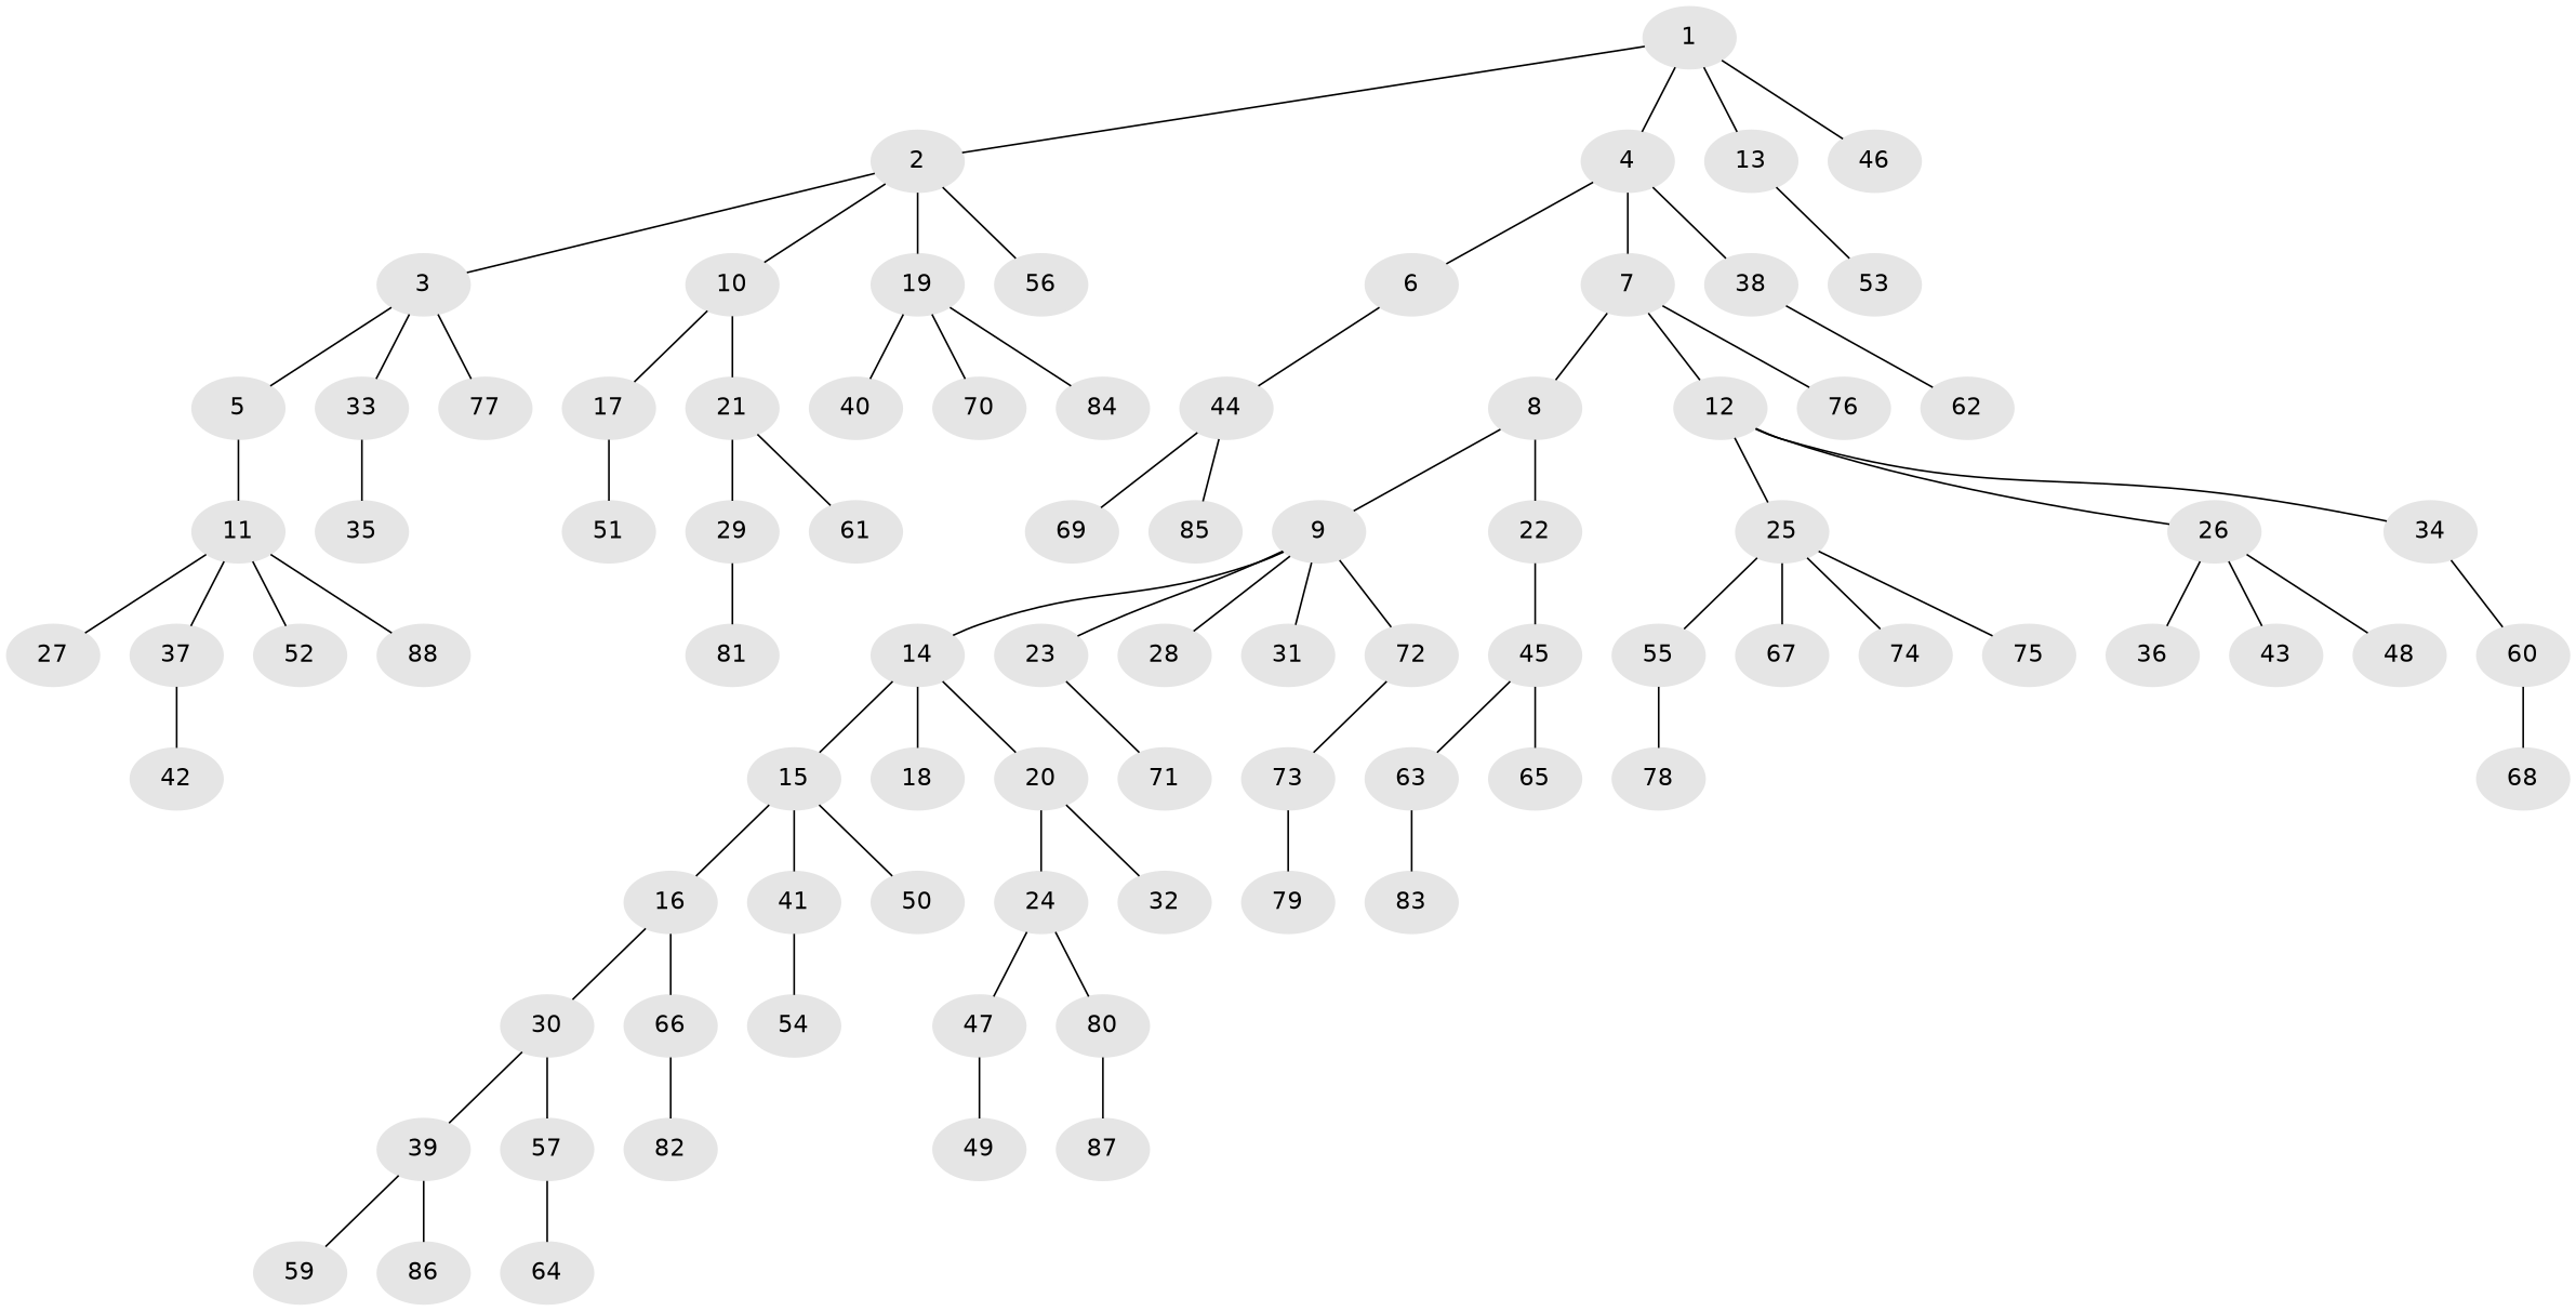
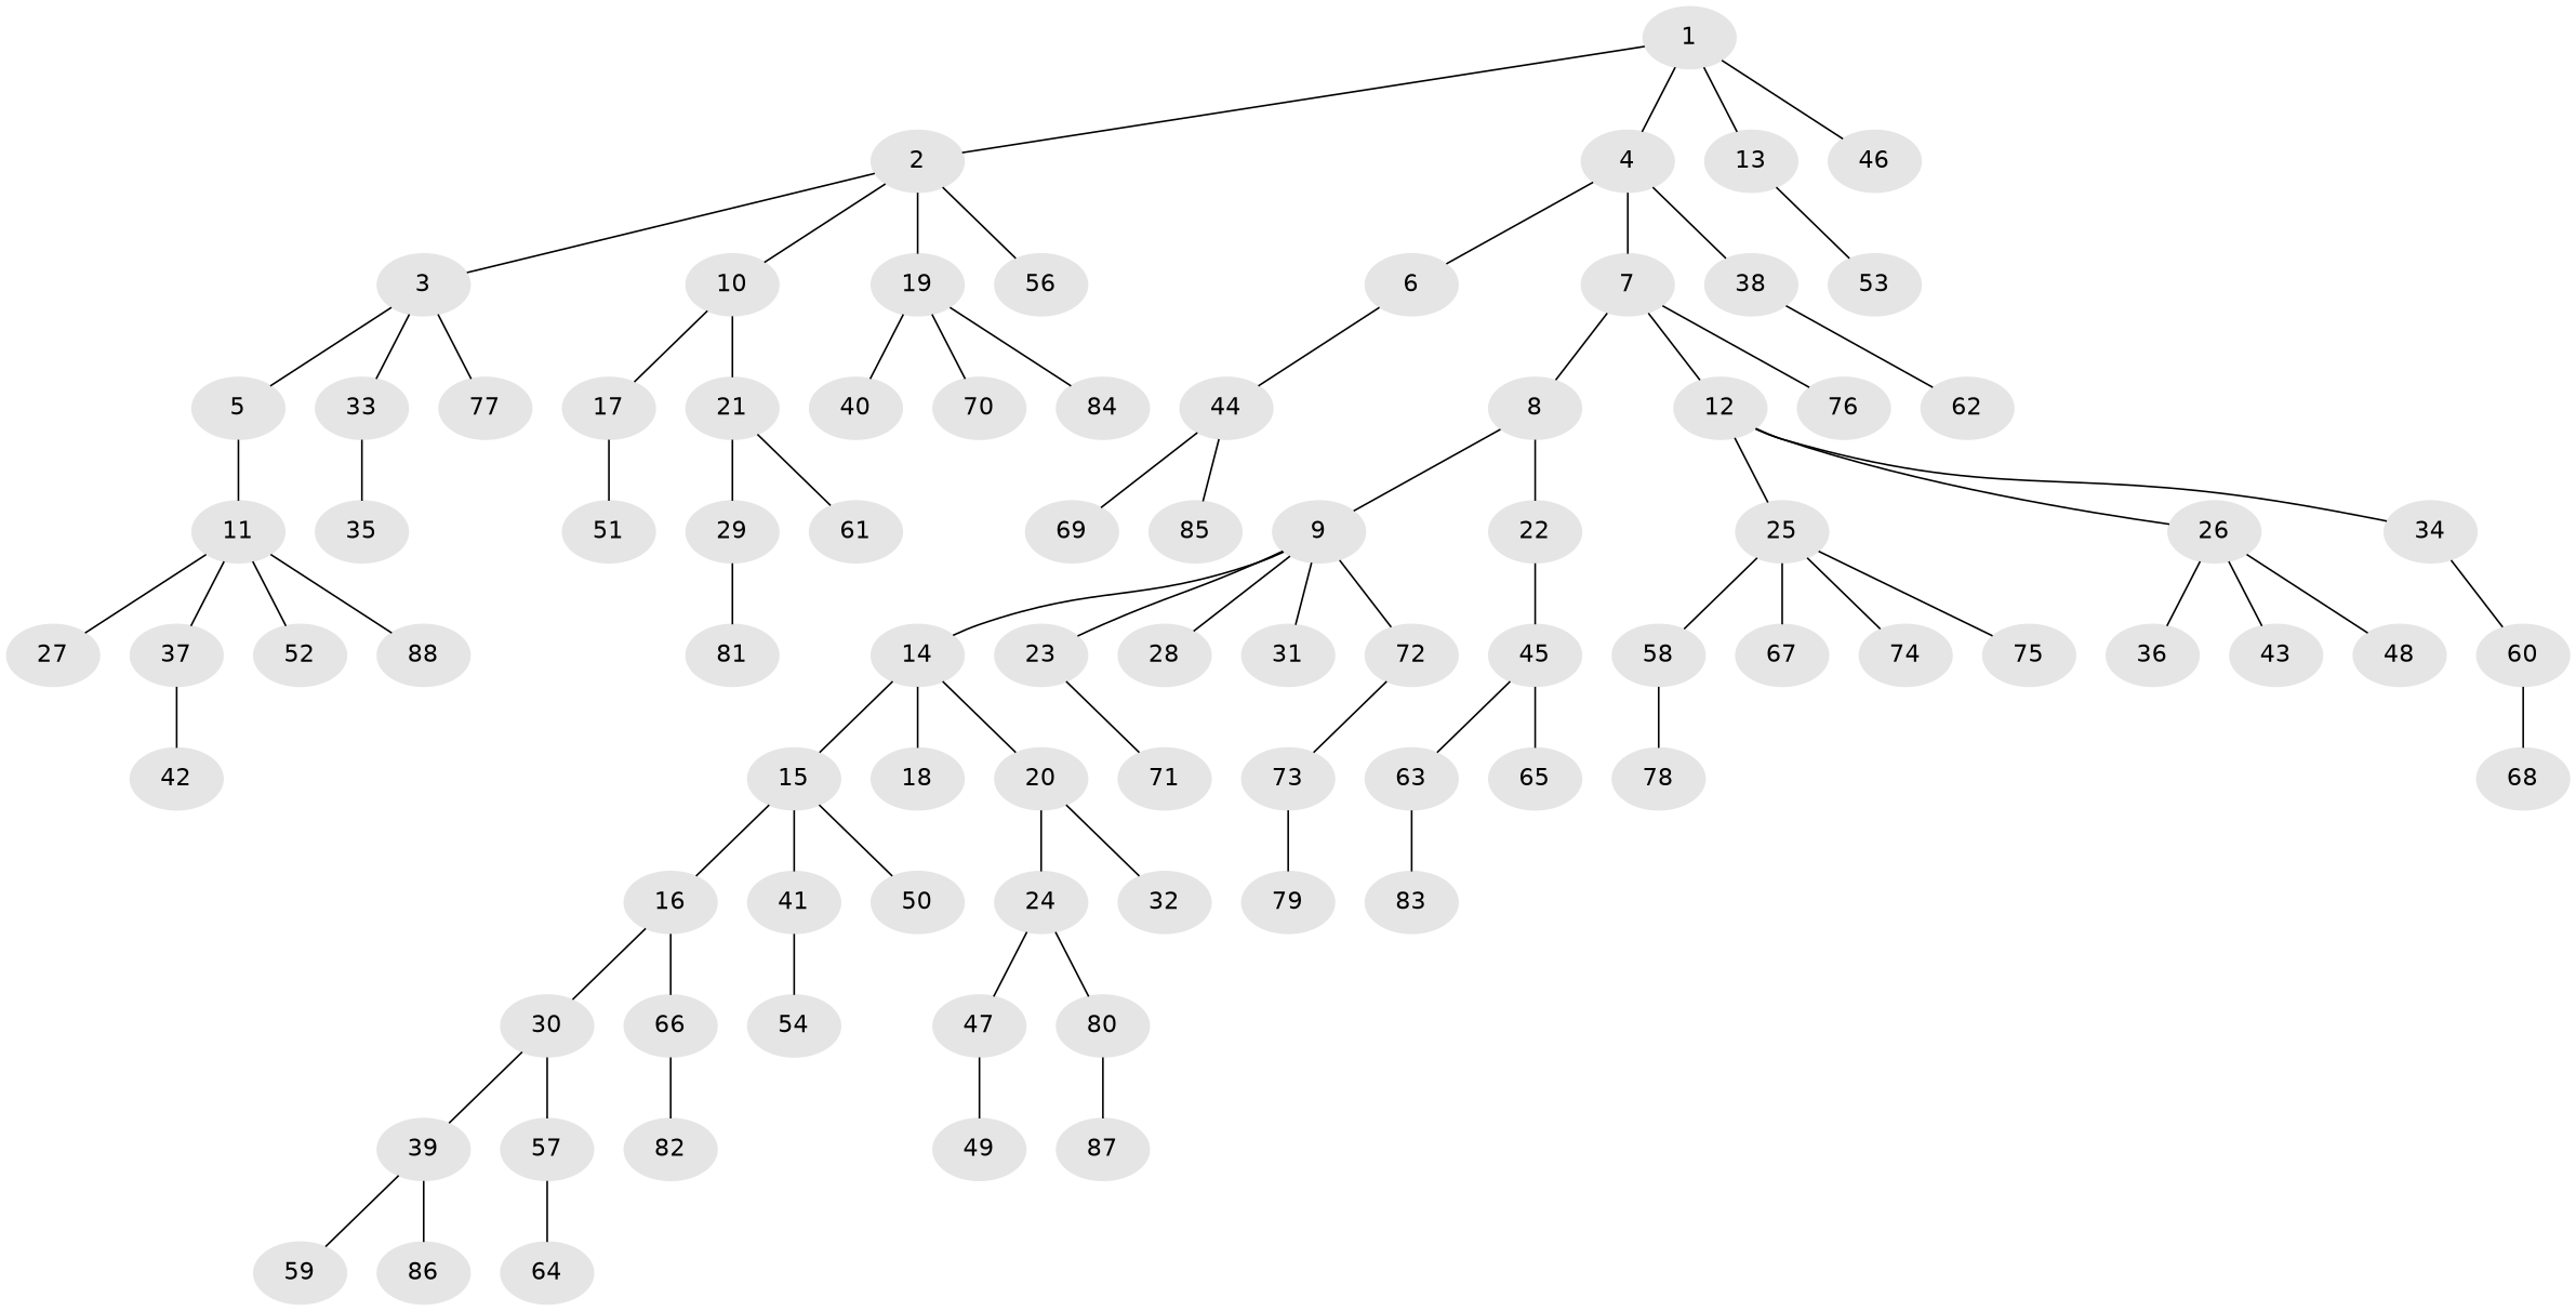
  graph {
    fontname="DejaVu Sans"
    node [color=gray90 fontname="DejaVu Sans" style=filled]
    edge [fontname="DejaVu Sans"]
    1
    2
    4
    13
    46
    3
    10
    19
    56
    6
    7
    38
    53
    5
    33
    77
    17
    21
    40
    70
    84
    11
    35
    44
    8
    12
    76
    62
    27
    37
    52
    88
    69
    85
    9
    22
    25
    26
    34
    14
    23
    28
    31
    72
    45
    15
    18
    20
    71
    73
    51
    29
    61
    42
-   55
+   55 [label=58]
    67
    74
    75
    36
    43
    48
    60
    16
    41
    50
    24
    32
    30
    66
    54
    39
    57
    82
    47
    80
    81
    63
    65
    49
    87
    78
    59
    86
    64
    68
    83
    79
    1 -- 2
    1 -- 4
    1 -- 13
    1 -- 46
    2 -- 3
    2 -- 10
    2 -- 19
    2 -- 56
    4 -- 6
    4 -- 7
    4 -- 38
    13 -- 53
    3 -- 5
    3 -- 33
    3 -- 77
    10 -- 17
    10 -- 21
    19 -- 40
    19 -- 70
    19 -- 84
    6 -- 44
    7 -- 8
    7 -- 12
    7 -- 76
    38 -- 62
    5 -- 11
    33 -- 35
    17 -- 51
    21 -- 29
    21 -- 61
    11 -- 27
    11 -- 37
    11 -- 52
    11 -- 88
    44 -- 69
    44 -- 85
    8 -- 9
    8 -- 22
    12 -- 25
    12 -- 26
    12 -- 34
    37 -- 42
    9 -- 14
    9 -- 23
    9 -- 28
    9 -- 31
    9 -- 72
    22 -- 45
    25 -- 55
    25 -- 67
    25 -- 74
    25 -- 75
    26 -- 36
    26 -- 43
    26 -- 48
    34 -- 60
    14 -- 15
    14 -- 18
    14 -- 20
    23 -- 71
    72 -- 73
    45 -- 63
    45 -- 65
    15 -- 16
    15 -- 41
    15 -- 50
    20 -- 24
    20 -- 32
    73 -- 79
    29 -- 81
    55 -- 78
    60 -- 68
    16 -- 30
    16 -- 66
    41 -- 54
    24 -- 47
    24 -- 80
    30 -- 39
    30 -- 57
    66 -- 82
    39 -- 59
    39 -- 86
    57 -- 64
    47 -- 49
    80 -- 87
    63 -- 83
  }
